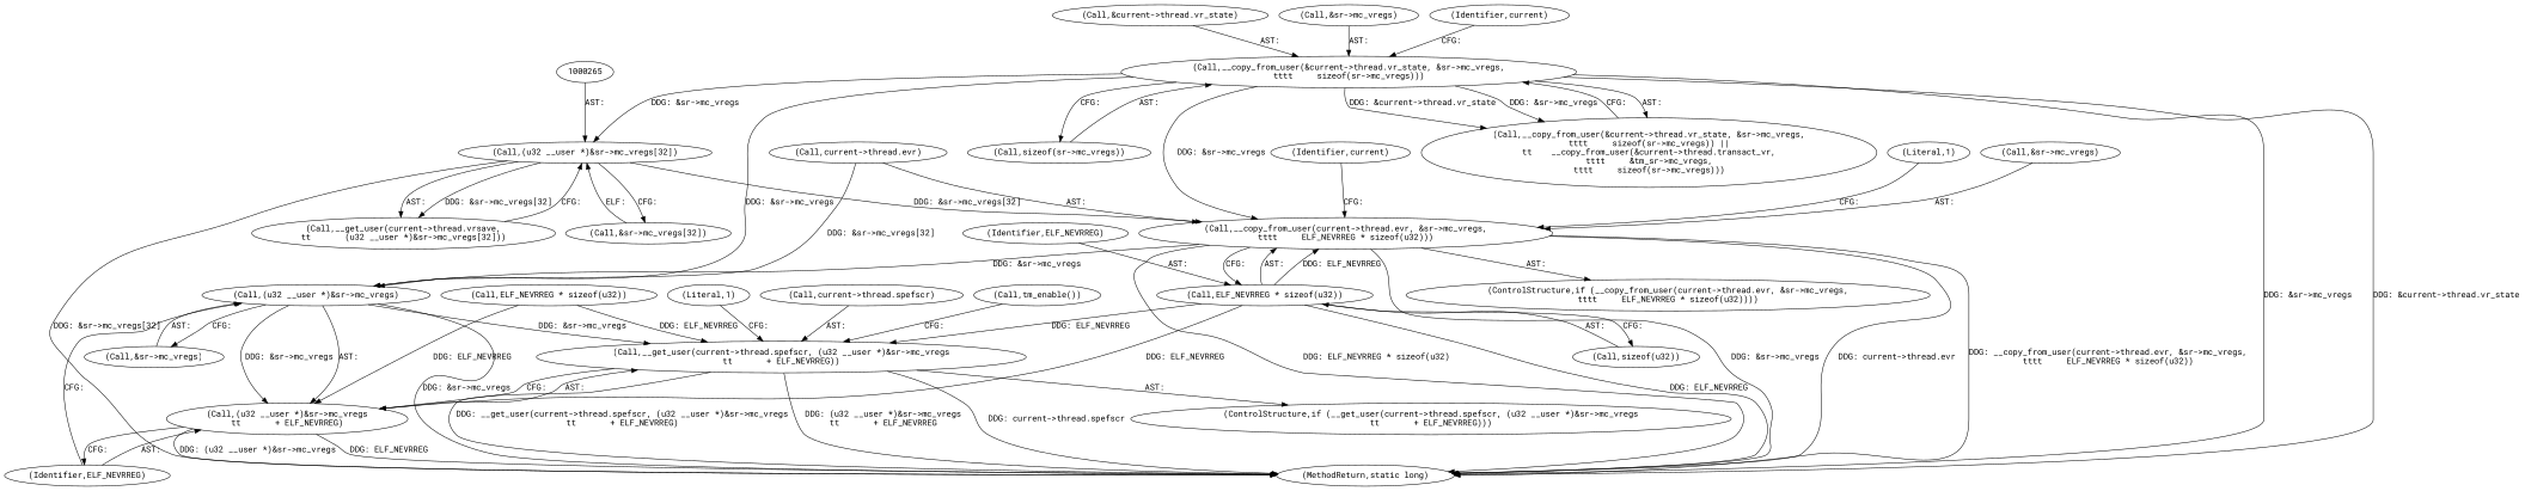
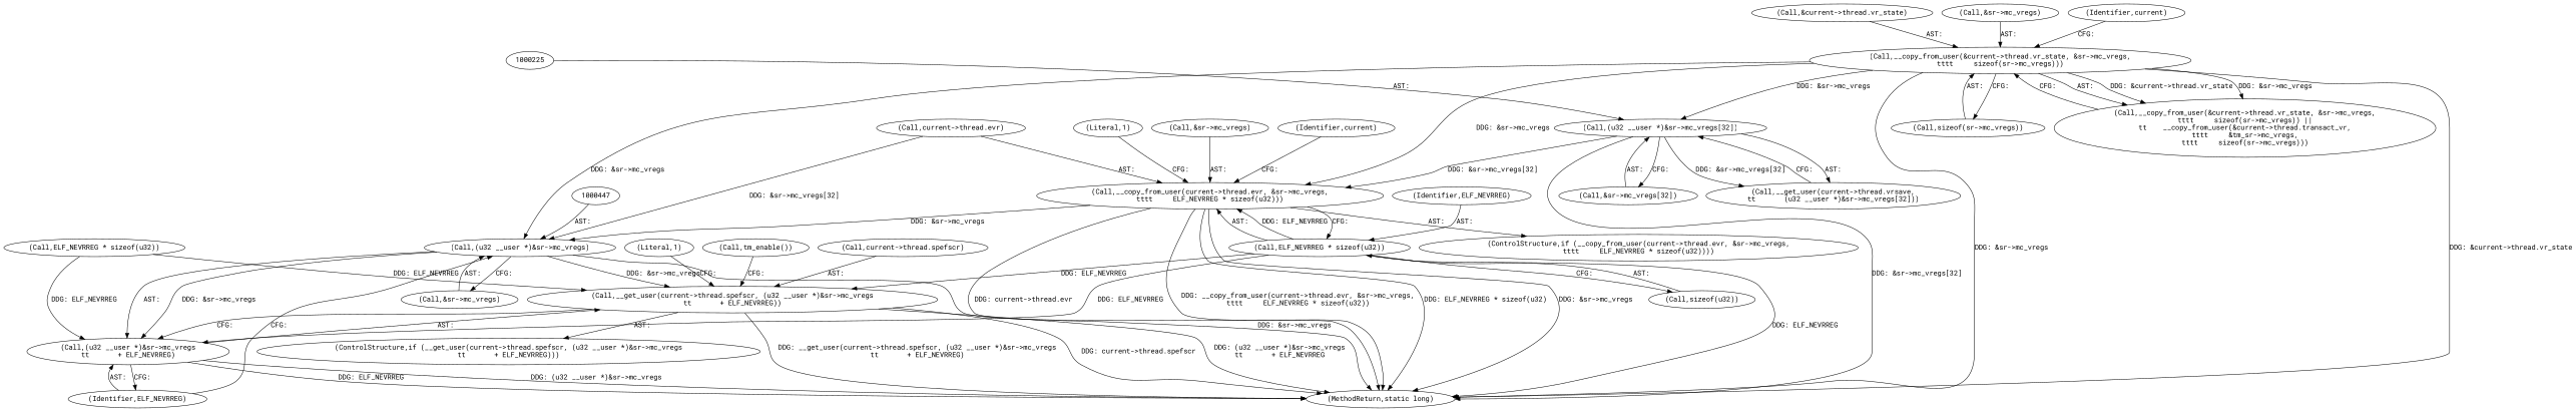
  digraph {
    fontname="Roboto Mono"
    node [fontname="Roboto Mono"]
    edge [fontname="Roboto Mono"]
    n1 [label="(Call,(u32 __user *)&sr->mc_vregs)"]
    n2 [label="(Call,__get_user(current->thread.spefscr, (u32 __user *)&sr->mc_vregs\n\t\t       + ELF_NEVRREG))"]
    n3 [label="(Call,(u32 __user *)&sr->mc_vregs\n\t\t       + ELF_NEVRREG)"]
    n4 [label="(Call,&sr->mc_vregs)"]
    n5 [label="(MethodReturn,static long)"]
    n6 [label="(ControlStructure,if (__get_user(current->thread.spefscr, (u32 __user *)&sr->mc_vregs\n\t\t       + ELF_NEVRREG)))"]
    n7 [label="(Identifier,ELF_NEVRREG)"]
    n8 [label="(Call,(u32 __user *)&sr->mc_vregs[32])"]
    n9 [label="(Call,__copy_from_user(current->thread.evr, &sr->mc_vregs,\n\t\t\t\t     ELF_NEVRREG * sizeof(u32)))"]
    n10 [label="(Call,__get_user(current->thread.vrsave,\n\t\t       (u32 __user *)&sr->mc_vregs[32]))"]
    n11 [label="(Call,&sr->mc_vregs[32])"]
    n12 [label="(Call,ELF_NEVRREG * sizeof(u32))"]
    n13 [label="(ControlStructure,if (__copy_from_user(current->thread.evr, &sr->mc_vregs,\n\t\t\t\t     ELF_NEVRREG * sizeof(u32))))"]
    n14 [label="(Call,__copy_from_user(&current->thread.vr_state, &sr->mc_vregs,\n\t\t\t\t     sizeof(sr->mc_vregs)))"]
    n15 [label="(Call,sizeof(sr->mc_vregs))"]
    n16 [label="(Call,__copy_from_user(&current->thread.vr_state, &sr->mc_vregs,\n\t\t\t\t     sizeof(sr->mc_vregs)) ||\n\t\t    __copy_from_user(&current->thread.transact_vr,\n\t\t\t\t     &tm_sr->mc_vregs,\n\t\t\t\t     sizeof(sr->mc_vregs)))"]
    n17 [label="(Call,sizeof(u32))"]
    n18 [label="(Call,tm_enable())"]
    n19 [label="(Call,&current->thread.vr_state)"]
    n20 [label="(Call,current->thread.spefscr)"]
    n21 [label="(Literal,1)"]
    n22 [label="(Call,&sr->mc_vregs)"]
    n23 [label="(Call,ELF_NEVRREG * sizeof(u32))"]
    n24 [label="(Identifier,ELF_NEVRREG)"]
    n25 [label="(Call,&sr->mc_vregs)"]
    n26 [label="(Call,current->thread.evr)"]
    n27 [label="(Literal,1)"]
    n28 [label="(Identifier,current)"]
    n29 [label="(Identifier,current)"]
-   1000265
+   1000447
+   1000265 [label=1000225]
    n1 -> n2 [label="DDG: &sr->mc_vregs"]
    n1 -> n3 [label="AST: "]
    n1 -> n3 [label="DDG: &sr->mc_vregs"]
    n1 -> n4 [label="CFG: "]
    n1 -> n5 [label="DDG: &sr->mc_vregs"]
    n2 -> n3 [label="CFG: "]
    n2 -> n5 [label="DDG: current->thread.spefscr"]
    n2 -> n5 [label="DDG: (u32 __user *)&sr->mc_vregs\n\t\t       + ELF_NEVRREG"]
    n2 -> n5 [label="DDG: __get_user(current->thread.spefscr, (u32 __user *)&sr->mc_vregs\n\t\t       + ELF_NEVRREG)"]
    n2 -> n6 [label="AST: "]
    n3 -> n2 [label="AST: "]
    n3 -> n5 [label="DDG: (u32 __user *)&sr->mc_vregs"]
    n3 -> n5 [label="DDG: ELF_NEVRREG"]
    n3 -> n7 [label="CFG: "]
    n4 -> n1 [label="AST: "]
    n7 -> n1 [label="CFG: "]
    n7 -> n3 [label="AST: "]
    n8 -> n5 [label="DDG: &sr->mc_vregs[32]"]
    n8 -> n9 [label="DDG: &sr->mc_vregs[32]"]
    n8 -> n10 [label="AST: "]
    n8 -> n10 [label="DDG: &sr->mc_vregs[32]"]
    n8 -> n11 [label="CFG: "]
    n9 -> n1 [label="DDG: &sr->mc_vregs"]
    n9 -> n5 [label="DDG: current->thread.evr"]
    n9 -> n5 [label="DDG: __copy_from_user(current->thread.evr, &sr->mc_vregs,\n\t\t\t\t     ELF_NEVRREG * sizeof(u32))"]
    n9 -> n5 [label="DDG: ELF_NEVRREG * sizeof(u32)"]
    n9 -> n5 [label="DDG: &sr->mc_vregs"]
    n9 -> n12 [label="CFG: "]
    n9 -> n13 [label="AST: "]
    n10 -> n8 [label="CFG: "]
-   n11 -> n8 [label="ELF: "]
+   n11 -> n8 [label="AST: "]
    n12 -> n2 [label="DDG: ELF_NEVRREG"]
    n12 -> n3 [label="DDG: ELF_NEVRREG"]
    n12 -> n5 [label="DDG: ELF_NEVRREG"]
    n12 -> n9 [label="AST: "]
    n12 -> n9 [label="DDG: ELF_NEVRREG"]
    n12 -> n17 [label="CFG: "]
    n14 -> n1 [label="DDG: &sr->mc_vregs"]
    n14 -> n5 [label="DDG: &sr->mc_vregs"]
    n14 -> n5 [label="DDG: &current->thread.vr_state"]
    n14 -> n8 [label="DDG: &sr->mc_vregs"]
    n14 -> n9 [label="DDG: &sr->mc_vregs"]
    n14 -> n15 [label="CFG: "]
    n14 -> n16 [label="AST: "]
    n14 -> n16 [label="DDG: &current->thread.vr_state"]
    n14 -> n16 [label="DDG: &sr->mc_vregs"]
    n15 -> n14 [label="AST: "]
    n16 -> n14 [label="CFG: "]
    n17 -> n12 [label="AST: "]
    n18 -> n2 [label="CFG: "]
    n19 -> n14 [label="AST: "]
    n20 -> n2 [label="AST: "]
    n21 -> n9 [label="CFG: "]
    n22 -> n14 [label="AST: "]
    n23 -> n2 [label="DDG: ELF_NEVRREG"]
    n23 -> n3 [label="DDG: ELF_NEVRREG"]
    n24 -> n12 [label="AST: "]
    n25 -> n9 [label="AST: "]
    n26 -> n1 [label="DDG: &sr->mc_vregs[32]"]
    n26 -> n9 [label="AST: "]
    n27 -> n2 [label="CFG: "]
    n28 -> n14 [label="CFG: "]
    n29 -> n9 [label="CFG: "]
+   1000447 -> n1 [label="AST: "]
    1000265 -> n8 [label="AST: "]
  }
